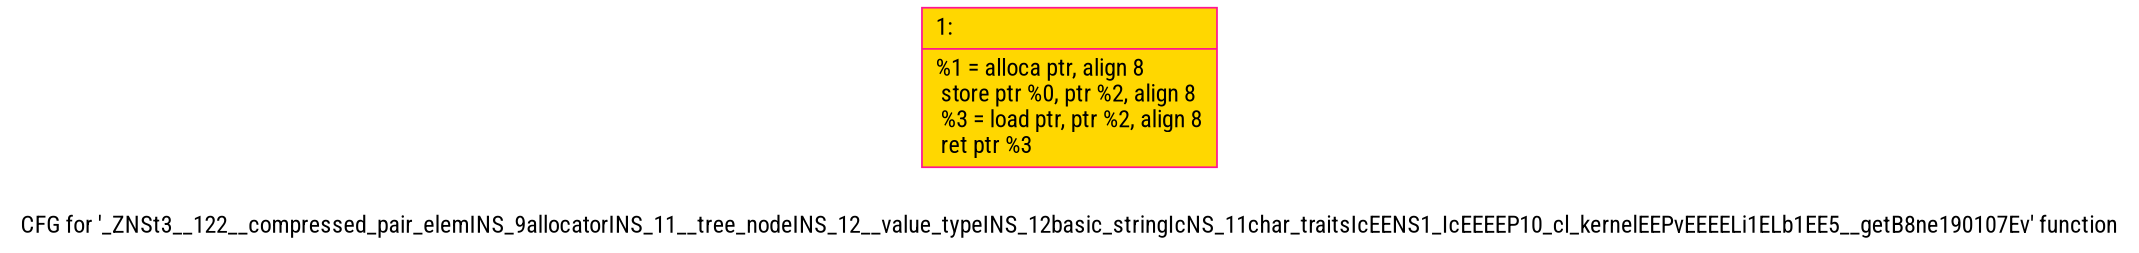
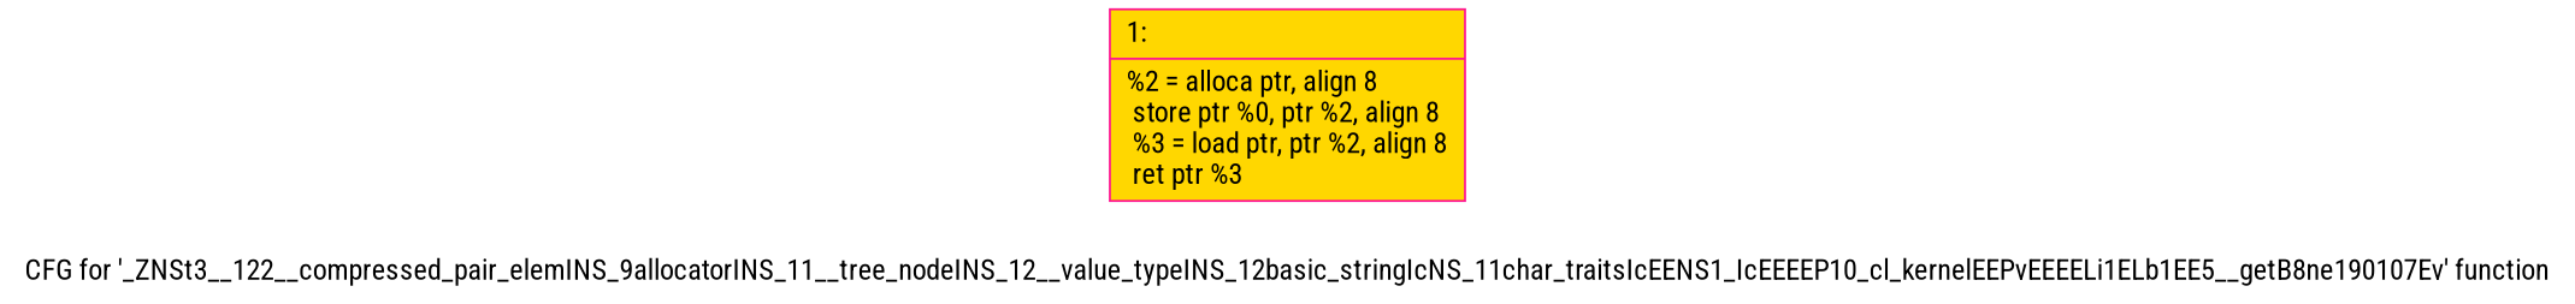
  digraph {
    label="CFG for '_ZNSt3__122__compressed_pair_elemINS_9allocatorINS_11__tree_nodeINS_12__value_typeINS_12basic_stringIcNS_11char_traitsIcEENS1_IcEEEEP10_cl_kernelEEPvEEEELi1ELb1EE5__getB8ne190107Ev' function"
    fontname="Roboto Condensed"
-   n1 [color=deeppink fillcolor=gold fontname="Roboto Condensed" label="{1:\l|  %1 = alloca ptr, align 8\l  store ptr %0, ptr %2, align 8\l  %3 = load ptr, ptr %2, align 8\l  ret ptr %3\l}" shape=record style=filled]
+   n1 [color=deeppink fillcolor=gold fontname="Roboto Condensed" label="{1:\l|  %2 = alloca ptr, align 8\l  store ptr %0, ptr %2, align 8\l  %3 = load ptr, ptr %2, align 8\l  ret ptr %3\l}" shape=record style=filled]
  }
